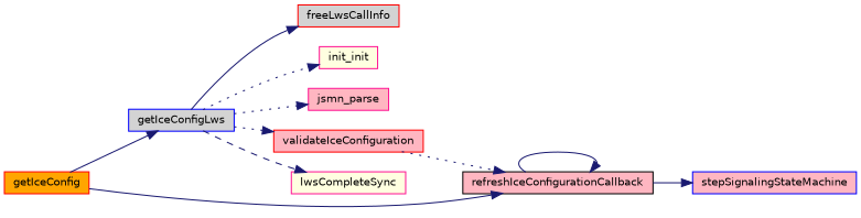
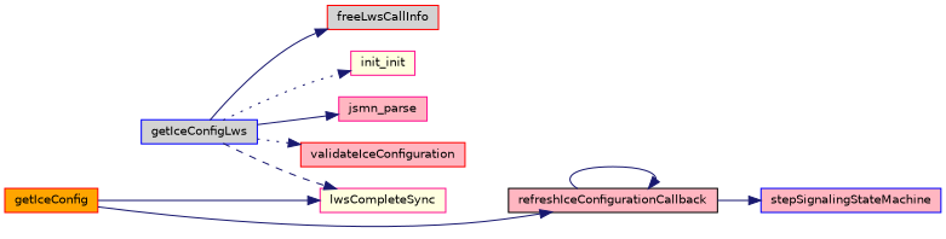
  digraph {
    rankdir=LR
    node [color=red fillcolor=lightpink fontname=Helvetica fontsize=10 shape=record style=filled]
    edge [color=midnightblue fontname=Helvetica fontsize=10 labelfontname=Helvetica labelfontsize=10 style=solid]
    n1 [fillcolor=orange fontcolor=black height=0.2 label=getIceConfig width=0.4]
    n2 [color=blue fillcolor=lightgrey height=0.2 label=getIceConfigLws width=0.4]
    n3 [color=black height=0.2 label=refreshIceConfigurationCallback width=0.4]
    n4 [fillcolor=lightgrey height=0.2 label=freeLwsCallInfo width=0.4]
    n5 [color=deeppink fillcolor=lightyellow height=0.2 label=init_init width=0.4]
    n6 [color=deeppink height=0.2 label=jsmn_parse width=0.4]
    n7 [color=deeppink fillcolor=lightyellow height=0.2 label=lwsCompleteSync width=0.4]
    n8 [height=0.2 label=validateIceConfiguration width=0.4]
    n9 [color=blue height=0.2 label=stepSignalingStateMachine width=0.4]
-   n1 -> n2
+   n1 -> n7
    n1 -> n3
    n2 -> n4
    n2 -> n5 [style=dotted]
-   n2 -> n6 [style=dotted]
+   n2 -> n6
    n2 -> n7 [style=dashed]
    n2 -> n8 [style=dotted]
    n3 -> n3
    n3 -> n9
-   n8 -> n3 [style=dotted]
  }
